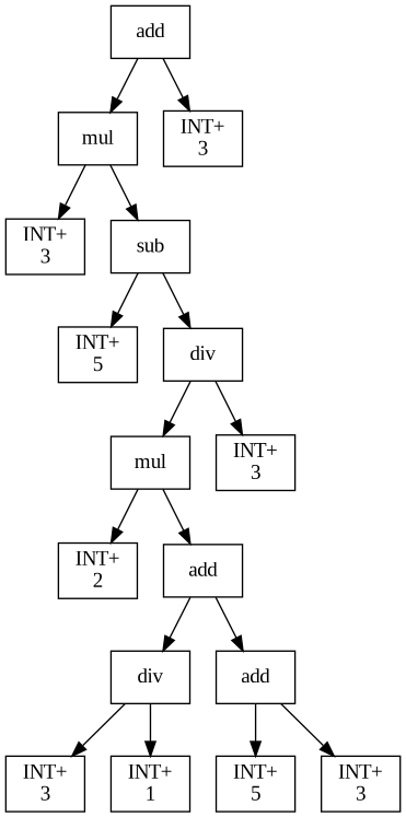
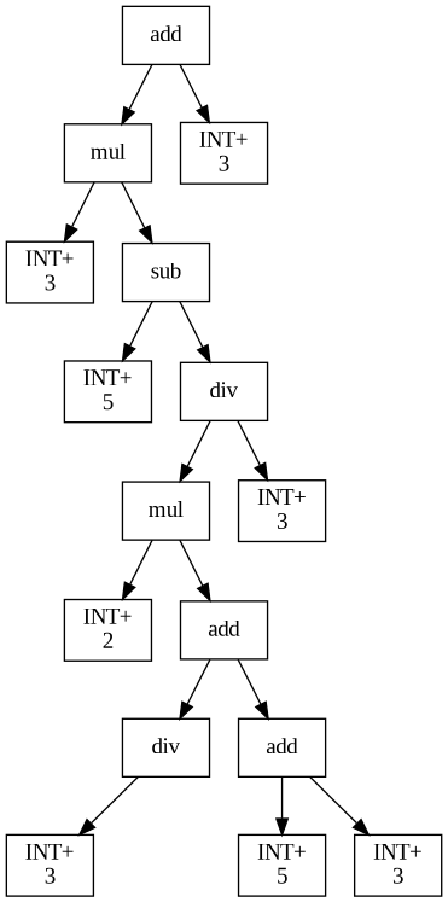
  digraph {
    fontname="Liberation Serif"
    node [shape=box fontname="Liberation Serif"]
    edge [fontname="Liberation Serif"]
    n1 [label=add]
    n2 [label=mul]
    n3 [label="INT+\n3"]
    n4 [label="INT+\n3"]
    n5 [label=sub]
    n6 [label="INT+\n5"]
    n7 [label=div]
    n8 [label=mul]
    n9 [label="INT+\n3"]
    n10 [label="INT+\n2"]
    n11 [label=add]
    n12 [label=div]
    n13 [label=add]
    n14 [label="INT+\n3"]
-   n15 [label="INT+\n1"]
    n16 [label="INT+\n5"]
    n17 [label="INT+\n3"]
    n1 -> n2
    n1 -> n3
    n2 -> n4
    n2 -> n5
    n5 -> n6
    n5 -> n7
    n7 -> n8
    n7 -> n9
    n8 -> n10
    n8 -> n11
    n11 -> n12
    n11 -> n13
    n12 -> n14
-   n12 -> n15
    n13 -> n16
    n13 -> n17
  }
